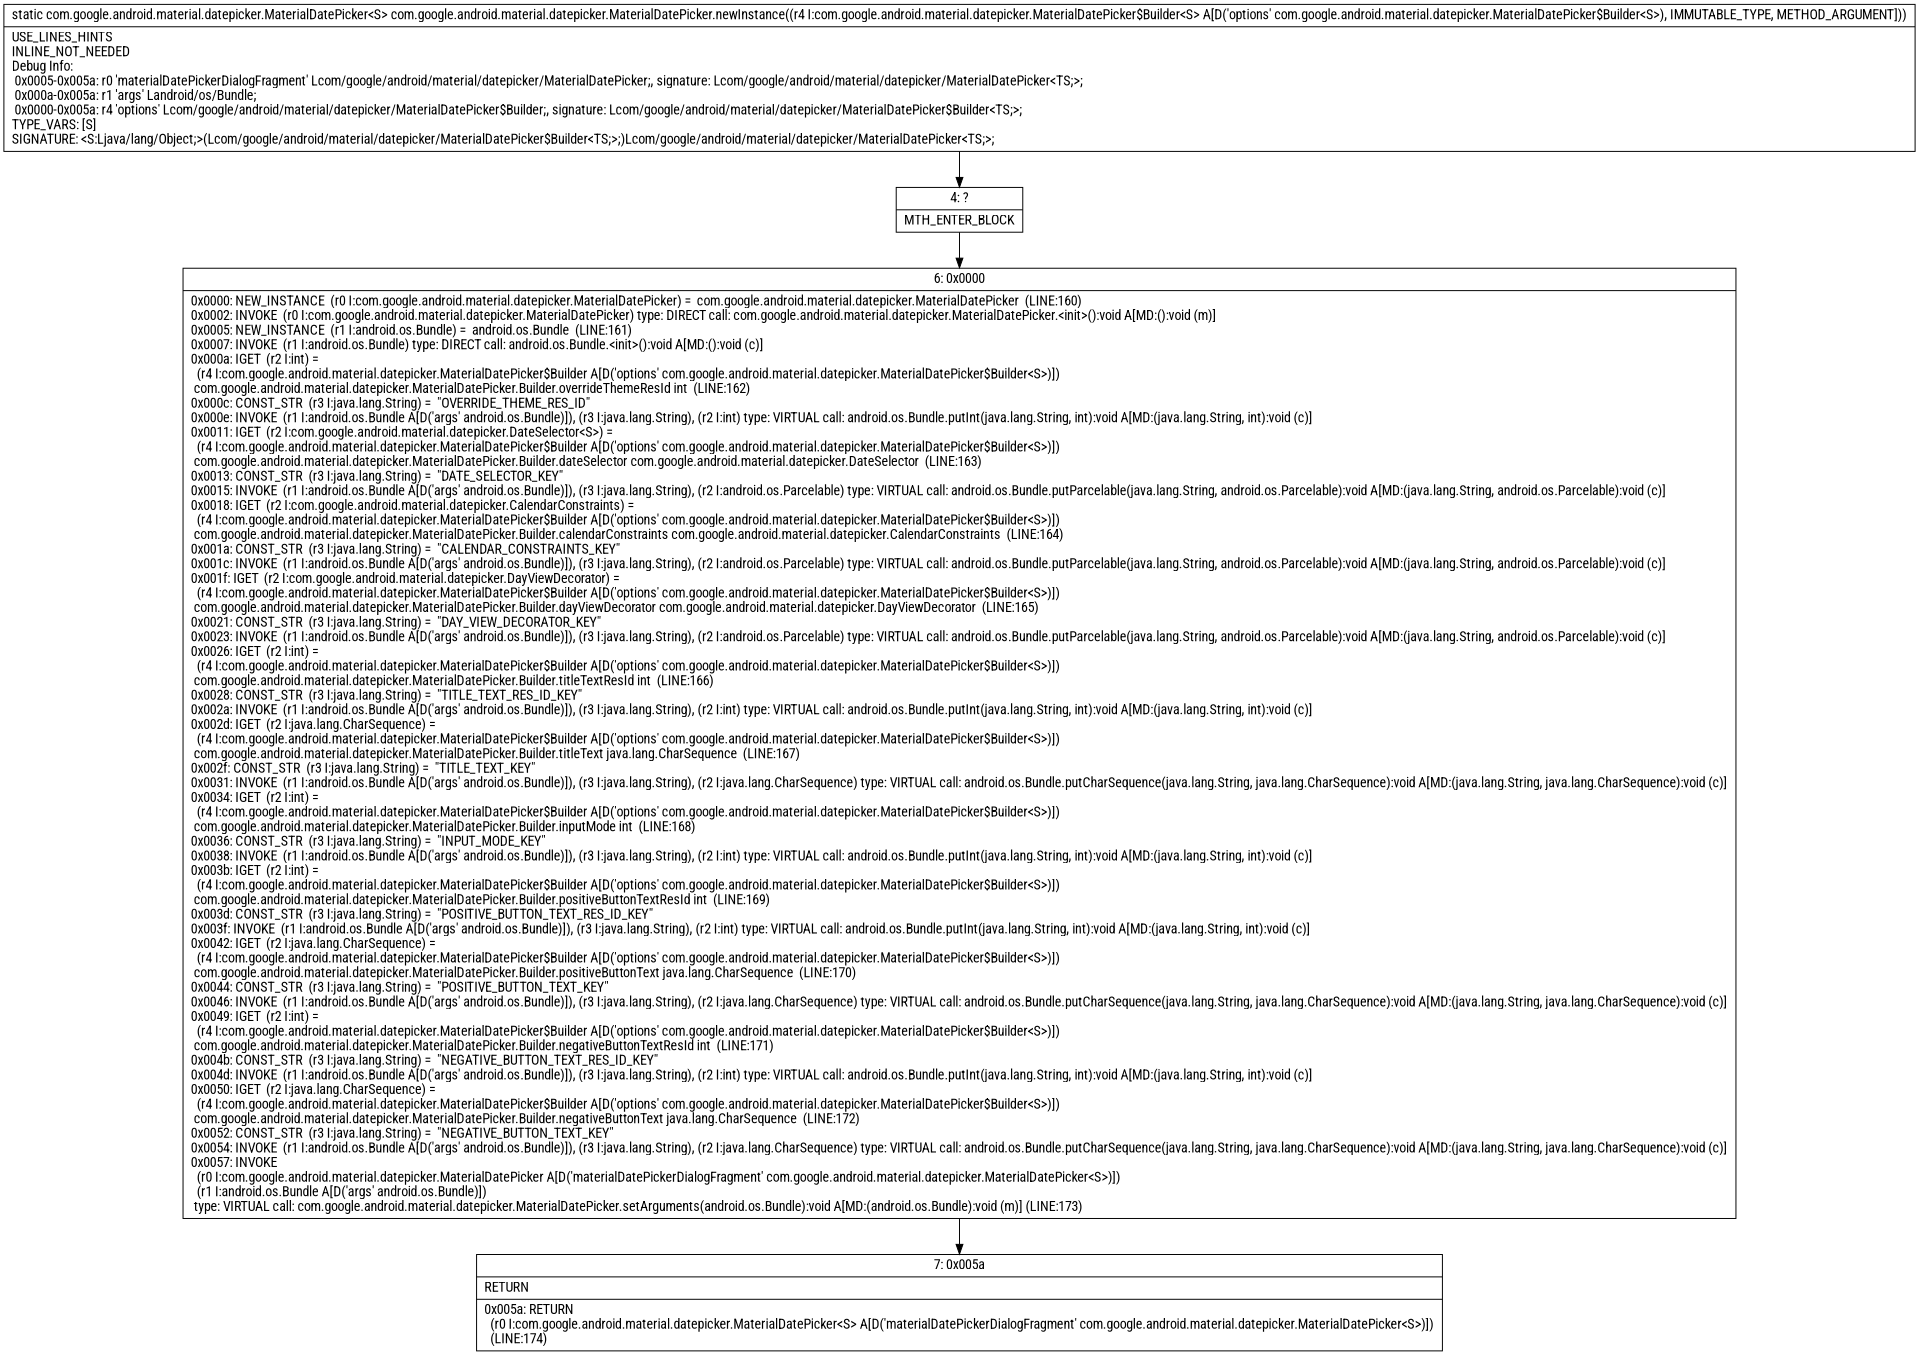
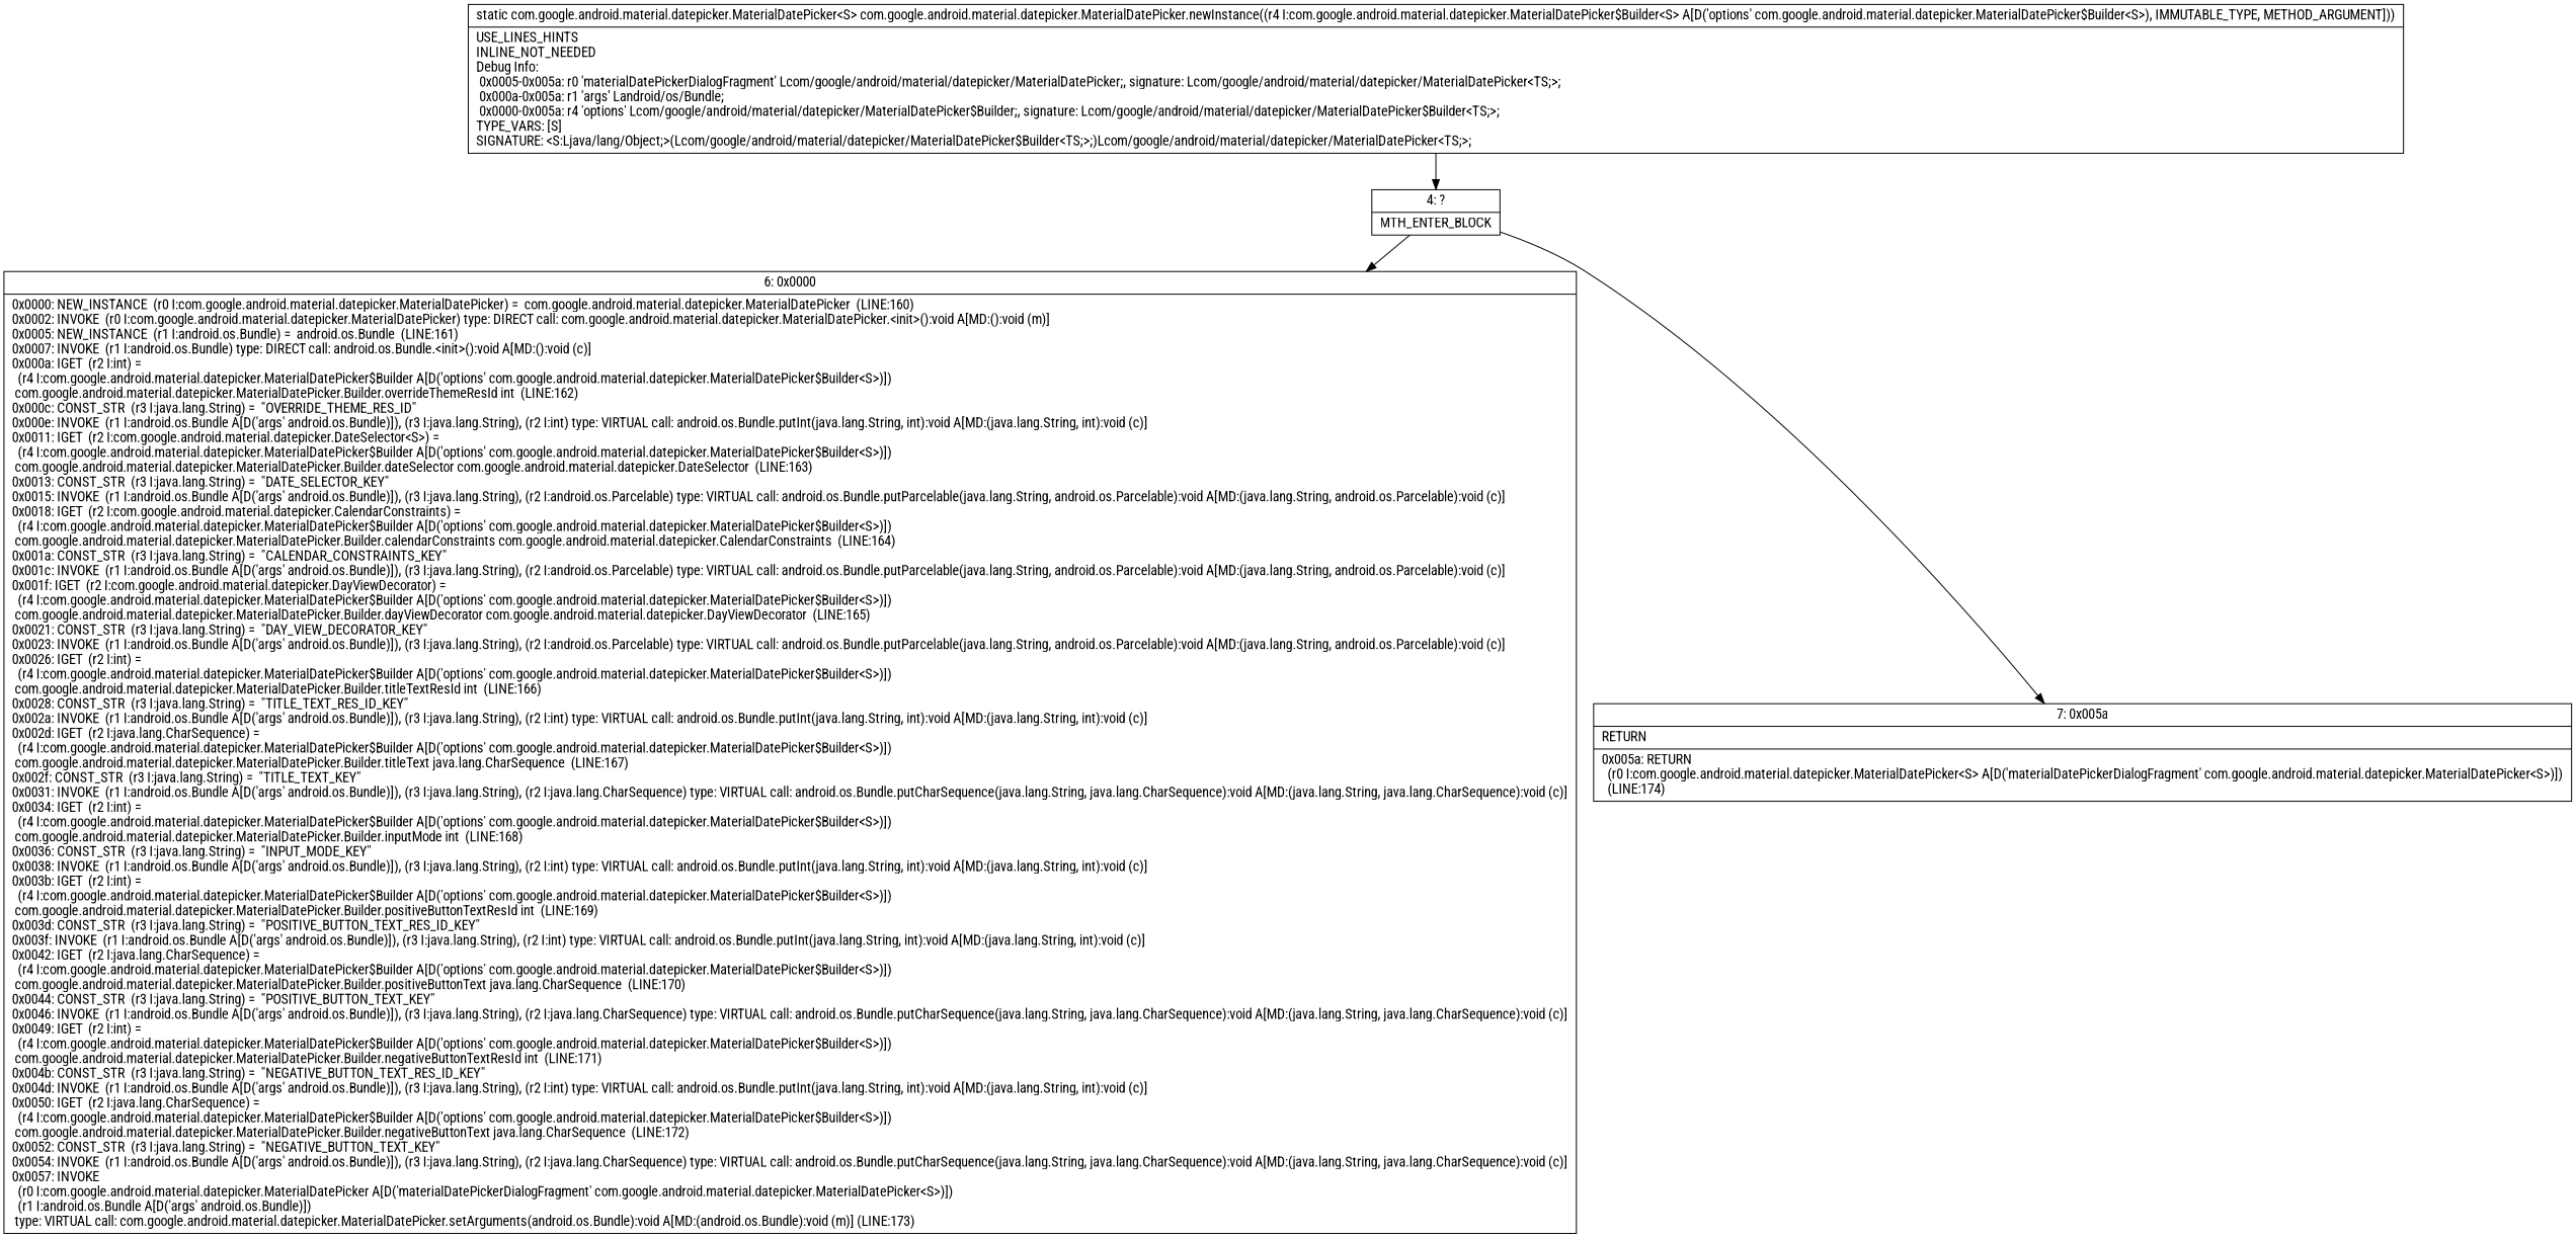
  digraph {
    fontname="Roboto Condensed"
    node [fontname="Roboto Condensed" shape=record]
    edge [fontname="Roboto Condensed"]
    n1 [label="{4\:\ ?|MTH_ENTER_BLOCK\l}"]
    n2 [label="{6\:\ 0x0000|0x0000: NEW_INSTANCE  (r0 I:com.google.android.material.datepicker.MaterialDatePicker) =  com.google.android.material.datepicker.MaterialDatePicker  (LINE:160)\l0x0002: INVOKE  (r0 I:com.google.android.material.datepicker.MaterialDatePicker) type: DIRECT call: com.google.android.material.datepicker.MaterialDatePicker.\<init\>():void A[MD:():void (m)]\l0x0005: NEW_INSTANCE  (r1 I:android.os.Bundle) =  android.os.Bundle  (LINE:161)\l0x0007: INVOKE  (r1 I:android.os.Bundle) type: DIRECT call: android.os.Bundle.\<init\>():void A[MD:():void (c)]\l0x000a: IGET  (r2 I:int) = \l  (r4 I:com.google.android.material.datepicker.MaterialDatePicker$Builder A[D('options' com.google.android.material.datepicker.MaterialDatePicker$Builder\<S\>)])\l com.google.android.material.datepicker.MaterialDatePicker.Builder.overrideThemeResId int  (LINE:162)\l0x000c: CONST_STR  (r3 I:java.lang.String) =  \"OVERRIDE_THEME_RES_ID\" \l0x000e: INVOKE  (r1 I:android.os.Bundle A[D('args' android.os.Bundle)]), (r3 I:java.lang.String), (r2 I:int) type: VIRTUAL call: android.os.Bundle.putInt(java.lang.String, int):void A[MD:(java.lang.String, int):void (c)]\l0x0011: IGET  (r2 I:com.google.android.material.datepicker.DateSelector\<S\>) = \l  (r4 I:com.google.android.material.datepicker.MaterialDatePicker$Builder A[D('options' com.google.android.material.datepicker.MaterialDatePicker$Builder\<S\>)])\l com.google.android.material.datepicker.MaterialDatePicker.Builder.dateSelector com.google.android.material.datepicker.DateSelector  (LINE:163)\l0x0013: CONST_STR  (r3 I:java.lang.String) =  \"DATE_SELECTOR_KEY\" \l0x0015: INVOKE  (r1 I:android.os.Bundle A[D('args' android.os.Bundle)]), (r3 I:java.lang.String), (r2 I:android.os.Parcelable) type: VIRTUAL call: android.os.Bundle.putParcelable(java.lang.String, android.os.Parcelable):void A[MD:(java.lang.String, android.os.Parcelable):void (c)]\l0x0018: IGET  (r2 I:com.google.android.material.datepicker.CalendarConstraints) = \l  (r4 I:com.google.android.material.datepicker.MaterialDatePicker$Builder A[D('options' com.google.android.material.datepicker.MaterialDatePicker$Builder\<S\>)])\l com.google.android.material.datepicker.MaterialDatePicker.Builder.calendarConstraints com.google.android.material.datepicker.CalendarConstraints  (LINE:164)\l0x001a: CONST_STR  (r3 I:java.lang.String) =  \"CALENDAR_CONSTRAINTS_KEY\" \l0x001c: INVOKE  (r1 I:android.os.Bundle A[D('args' android.os.Bundle)]), (r3 I:java.lang.String), (r2 I:android.os.Parcelable) type: VIRTUAL call: android.os.Bundle.putParcelable(java.lang.String, android.os.Parcelable):void A[MD:(java.lang.String, android.os.Parcelable):void (c)]\l0x001f: IGET  (r2 I:com.google.android.material.datepicker.DayViewDecorator) = \l  (r4 I:com.google.android.material.datepicker.MaterialDatePicker$Builder A[D('options' com.google.android.material.datepicker.MaterialDatePicker$Builder\<S\>)])\l com.google.android.material.datepicker.MaterialDatePicker.Builder.dayViewDecorator com.google.android.material.datepicker.DayViewDecorator  (LINE:165)\l0x0021: CONST_STR  (r3 I:java.lang.String) =  \"DAY_VIEW_DECORATOR_KEY\" \l0x0023: INVOKE  (r1 I:android.os.Bundle A[D('args' android.os.Bundle)]), (r3 I:java.lang.String), (r2 I:android.os.Parcelable) type: VIRTUAL call: android.os.Bundle.putParcelable(java.lang.String, android.os.Parcelable):void A[MD:(java.lang.String, android.os.Parcelable):void (c)]\l0x0026: IGET  (r2 I:int) = \l  (r4 I:com.google.android.material.datepicker.MaterialDatePicker$Builder A[D('options' com.google.android.material.datepicker.MaterialDatePicker$Builder\<S\>)])\l com.google.android.material.datepicker.MaterialDatePicker.Builder.titleTextResId int  (LINE:166)\l0x0028: CONST_STR  (r3 I:java.lang.String) =  \"TITLE_TEXT_RES_ID_KEY\" \l0x002a: INVOKE  (r1 I:android.os.Bundle A[D('args' android.os.Bundle)]), (r3 I:java.lang.String), (r2 I:int) type: VIRTUAL call: android.os.Bundle.putInt(java.lang.String, int):void A[MD:(java.lang.String, int):void (c)]\l0x002d: IGET  (r2 I:java.lang.CharSequence) = \l  (r4 I:com.google.android.material.datepicker.MaterialDatePicker$Builder A[D('options' com.google.android.material.datepicker.MaterialDatePicker$Builder\<S\>)])\l com.google.android.material.datepicker.MaterialDatePicker.Builder.titleText java.lang.CharSequence  (LINE:167)\l0x002f: CONST_STR  (r3 I:java.lang.String) =  \"TITLE_TEXT_KEY\" \l0x0031: INVOKE  (r1 I:android.os.Bundle A[D('args' android.os.Bundle)]), (r3 I:java.lang.String), (r2 I:java.lang.CharSequence) type: VIRTUAL call: android.os.Bundle.putCharSequence(java.lang.String, java.lang.CharSequence):void A[MD:(java.lang.String, java.lang.CharSequence):void (c)]\l0x0034: IGET  (r2 I:int) = \l  (r4 I:com.google.android.material.datepicker.MaterialDatePicker$Builder A[D('options' com.google.android.material.datepicker.MaterialDatePicker$Builder\<S\>)])\l com.google.android.material.datepicker.MaterialDatePicker.Builder.inputMode int  (LINE:168)\l0x0036: CONST_STR  (r3 I:java.lang.String) =  \"INPUT_MODE_KEY\" \l0x0038: INVOKE  (r1 I:android.os.Bundle A[D('args' android.os.Bundle)]), (r3 I:java.lang.String), (r2 I:int) type: VIRTUAL call: android.os.Bundle.putInt(java.lang.String, int):void A[MD:(java.lang.String, int):void (c)]\l0x003b: IGET  (r2 I:int) = \l  (r4 I:com.google.android.material.datepicker.MaterialDatePicker$Builder A[D('options' com.google.android.material.datepicker.MaterialDatePicker$Builder\<S\>)])\l com.google.android.material.datepicker.MaterialDatePicker.Builder.positiveButtonTextResId int  (LINE:169)\l0x003d: CONST_STR  (r3 I:java.lang.String) =  \"POSITIVE_BUTTON_TEXT_RES_ID_KEY\" \l0x003f: INVOKE  (r1 I:android.os.Bundle A[D('args' android.os.Bundle)]), (r3 I:java.lang.String), (r2 I:int) type: VIRTUAL call: android.os.Bundle.putInt(java.lang.String, int):void A[MD:(java.lang.String, int):void (c)]\l0x0042: IGET  (r2 I:java.lang.CharSequence) = \l  (r4 I:com.google.android.material.datepicker.MaterialDatePicker$Builder A[D('options' com.google.android.material.datepicker.MaterialDatePicker$Builder\<S\>)])\l com.google.android.material.datepicker.MaterialDatePicker.Builder.positiveButtonText java.lang.CharSequence  (LINE:170)\l0x0044: CONST_STR  (r3 I:java.lang.String) =  \"POSITIVE_BUTTON_TEXT_KEY\" \l0x0046: INVOKE  (r1 I:android.os.Bundle A[D('args' android.os.Bundle)]), (r3 I:java.lang.String), (r2 I:java.lang.CharSequence) type: VIRTUAL call: android.os.Bundle.putCharSequence(java.lang.String, java.lang.CharSequence):void A[MD:(java.lang.String, java.lang.CharSequence):void (c)]\l0x0049: IGET  (r2 I:int) = \l  (r4 I:com.google.android.material.datepicker.MaterialDatePicker$Builder A[D('options' com.google.android.material.datepicker.MaterialDatePicker$Builder\<S\>)])\l com.google.android.material.datepicker.MaterialDatePicker.Builder.negativeButtonTextResId int  (LINE:171)\l0x004b: CONST_STR  (r3 I:java.lang.String) =  \"NEGATIVE_BUTTON_TEXT_RES_ID_KEY\" \l0x004d: INVOKE  (r1 I:android.os.Bundle A[D('args' android.os.Bundle)]), (r3 I:java.lang.String), (r2 I:int) type: VIRTUAL call: android.os.Bundle.putInt(java.lang.String, int):void A[MD:(java.lang.String, int):void (c)]\l0x0050: IGET  (r2 I:java.lang.CharSequence) = \l  (r4 I:com.google.android.material.datepicker.MaterialDatePicker$Builder A[D('options' com.google.android.material.datepicker.MaterialDatePicker$Builder\<S\>)])\l com.google.android.material.datepicker.MaterialDatePicker.Builder.negativeButtonText java.lang.CharSequence  (LINE:172)\l0x0052: CONST_STR  (r3 I:java.lang.String) =  \"NEGATIVE_BUTTON_TEXT_KEY\" \l0x0054: INVOKE  (r1 I:android.os.Bundle A[D('args' android.os.Bundle)]), (r3 I:java.lang.String), (r2 I:java.lang.CharSequence) type: VIRTUAL call: android.os.Bundle.putCharSequence(java.lang.String, java.lang.CharSequence):void A[MD:(java.lang.String, java.lang.CharSequence):void (c)]\l0x0057: INVOKE  \l  (r0 I:com.google.android.material.datepicker.MaterialDatePicker A[D('materialDatePickerDialogFragment' com.google.android.material.datepicker.MaterialDatePicker\<S\>)])\l  (r1 I:android.os.Bundle A[D('args' android.os.Bundle)])\l type: VIRTUAL call: com.google.android.material.datepicker.MaterialDatePicker.setArguments(android.os.Bundle):void A[MD:(android.os.Bundle):void (m)] (LINE:173)\l}"]
    n3 [label="{7\:\ 0x005a|RETURN\l|0x005a: RETURN  \l  (r0 I:com.google.android.material.datepicker.MaterialDatePicker\<S\> A[D('materialDatePickerDialogFragment' com.google.android.material.datepicker.MaterialDatePicker\<S\>)])\l  (LINE:174)\l}"]
    n4 [label="{static com.google.android.material.datepicker.MaterialDatePicker\<S\> com.google.android.material.datepicker.MaterialDatePicker.newInstance((r4 I:com.google.android.material.datepicker.MaterialDatePicker$Builder\<S\> A[D('options' com.google.android.material.datepicker.MaterialDatePicker$Builder\<S\>), IMMUTABLE_TYPE, METHOD_ARGUMENT]))  | USE_LINES_HINTS\lINLINE_NOT_NEEDED\lDebug Info:\l  0x0005\-0x005a: r0 'materialDatePickerDialogFragment' Lcom\/google\/android\/material\/datepicker\/MaterialDatePicker;, signature: Lcom\/google\/android\/material\/datepicker\/MaterialDatePicker\<TS;\>;\l  0x000a\-0x005a: r1 'args' Landroid\/os\/Bundle;\l  0x0000\-0x005a: r4 'options' Lcom\/google\/android\/material\/datepicker\/MaterialDatePicker$Builder;, signature: Lcom\/google\/android\/material\/datepicker\/MaterialDatePicker$Builder\<TS;\>;\lTYPE_VARS: [S]\lSIGNATURE: \<S:Ljava\/lang\/Object;\>(Lcom\/google\/android\/material\/datepicker\/MaterialDatePicker$Builder\<TS;\>;)Lcom\/google\/android\/material\/datepicker\/MaterialDatePicker\<TS;\>;\l}"]
    n1 -> n2
-   n2 -> n3
+   n1 -> n3
    n4 -> n1
  }
